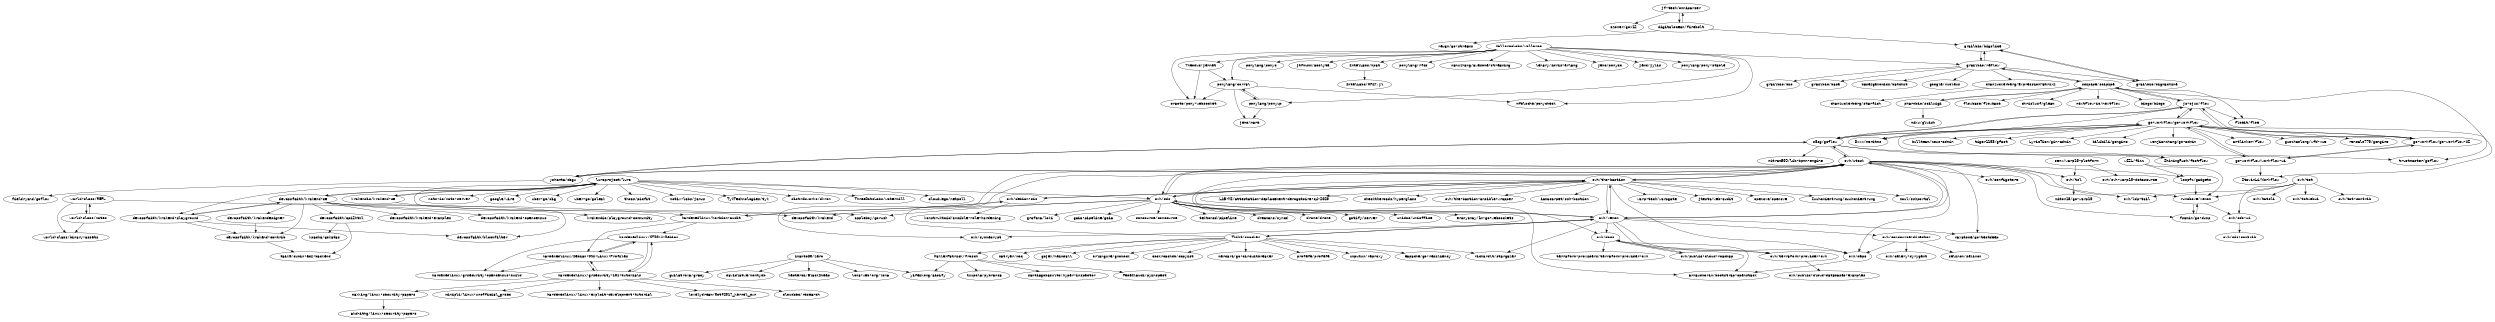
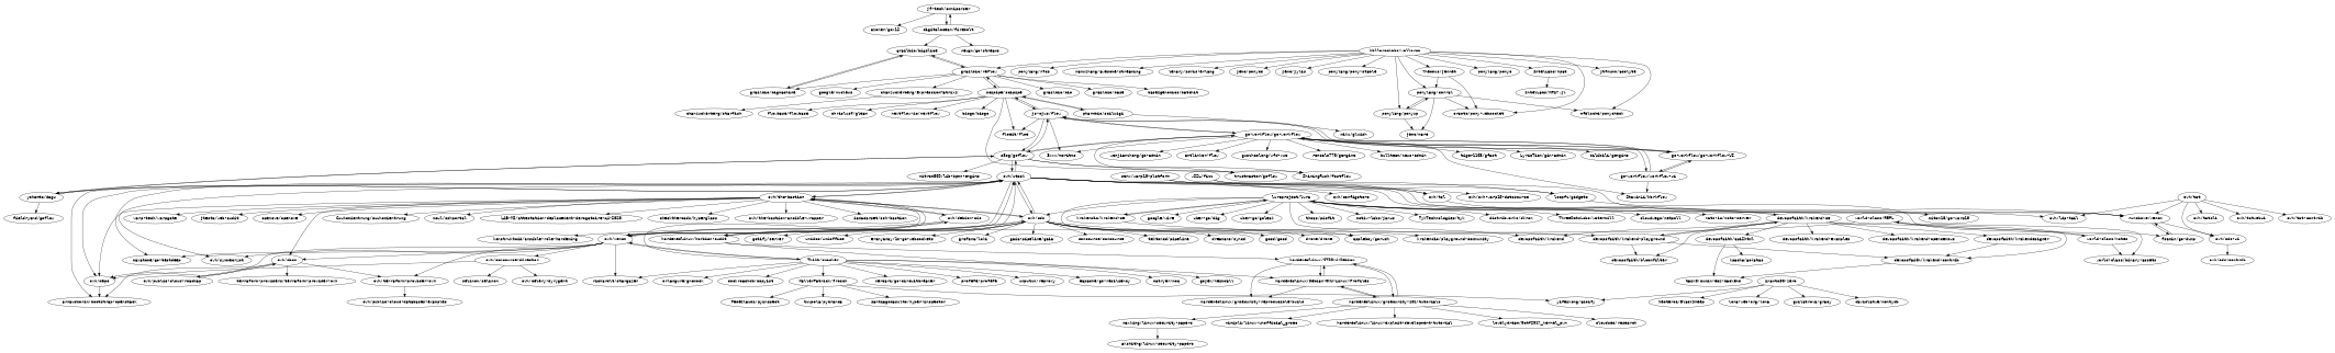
  digraph {
    fontname="DejaVu Sans Mono"
    node [fontname="DejaVu Sans Mono"]
    edge [fontname="DejaVu Sans Mono"]
    "jf-tech/omniparser" [l="-15.007,-0.679"]
    "azoner/gox12" [l="-14.993,-0.704"]
    "digitalocean/firebolt" [l="-15.024,-0.645"]
    "grailbio/bigslice" [l="-15.052,-0.588"]
    "reugn/go-streams" [l="-13.231,1.493"]
    "grailbio/bigmachine" [l="-15.044,-0.564"]
    "grailbio/reflow" [l="-15.073,-0.539"]
    "maxking/linux-security-papers" [l="-15.768,-0.469"]
    "akshithg/linux-security-papers" [l="-15.787,-0.455"]
    "hardenedlinux/STIG-4-Debian" [l="-15.716,-0.518"]
    "hardenedlinux/Debian-GNU-Linux-Profiles" [l="-15.712,-0.499"]
-   "hardenedlinux/grsecurity-reproducible-build" [l="-15.734,-0.519" label="hardenedlinux/grsecurity-opencensus-build"]
+   "hardenedlinux/grsecurity-reproducible-build" [l="-15.734,-0.519"]
    "hardenedlinux/grsecurity-101-tutorials" [l="-15.741,-0.494"]
    "minipli/linux-unofficial_grsec" [l="-25.116,-20.2"]
    "hardenedlinux/linux-exploit-development-tutorial" [l="-19.177,-31.015"]
    "lovelydream/0ctf2017_kernel_pwn" [l="-15.772,-0.498"]
    "cloudsec/research" [l="-19.709,-32.276"]
    "hardenedlinux/harbian-audit" [l="-15.669,-0.533"]
    "ovh/debian-cis" [l="-15.603,-0.53"]
    "ovh/the-bastion" [l="-15.522,-0.526"]
    "konstruktoid/ansible-role-hardening" [l="-15.873,-8.155"]
    "ovh/utask" [l="-15.445,-0.503"]
    "ovh/cds" [l="-15.478,-0.565"]
    "ovh/venom" [l="-15.498,-0.501"]
    "ovh/depc" [l="-15.494,-0.529"]
    "ovh/docs" [l="-15.538,-0.493"]
    "Cuuhomientrung/cuuhomientrung" [l="-25.965,9.896"]
    "moul/sshportal" [l="-12.178,-5.511"]
    "LAB-MI/attestation-deplacement-derogatoire-q4-2020" [l="-25.954,9.924"]
    "checktheroads/hyperglass" [l="-16.879,-7.384"]
    "ovh/the-bastion-ansible-wrapper" [l="-15.551,-0.53"]
    "iamacarpet/ssh-bastion" [l="-12.175,-5.551"]
    "warp-tech/warpgate" [l="-32.466,-23.103"]
    n34 [l="-7.089,-43.304" label="jtesta/web-audit"]
    "opencve/opencve" [l="-13.221,-46.173"]
    "go-workflow/go-workflow" [l="-15.286,-0.503"]
    "go-workflow/go-workflow-UI" [l="-15.261,-0.497"]
    "js-ojus/flow" [l="-15.25,-0.521"]
    "go-workflow/workflow-ui" [l="-15.269,-0.474"]
    "s8sg/goflow" [l="-15.34,-0.517"]
    "tiger1103/gfast" [l="21.987,27.953"]
    "LyricTian/gin-admin" [l="-12.765,1.084"]
    "3xxx/meritms" [l="-15.238,-0.497"]
    "bilibili/gengine" [l="-12.922,1.275"]
    "wenjianzhang/go-admin" [l="-12.741,1.043"]
    "StavinLi/Workflow" [l="14.159,-7.778"]
    "antlinker/flow" [l="-15.297,-0.466"]
    "ShiningRush/fastflow" [l="-15.308,-0.529"]
    "guozhaolong/wfd-vue" [l="14.113,-7.806"]
    "rencalo770/gengine" [l="-12.92,1.294"]
    "bullteam/zeus-admin" [l="-17.119,-0.035"]
    "scipipe/scipipe" [l="-15.163,-0.525"]
    "floeit/floe" [l="-15.206,-0.53"]
    "yohamta/dagu" [l="-15.389,-0.515"]
    "trustmaster/goflow" [l="-12.817,1.762"]
    "nitram509/lib-bpmn-engine" [l="-15.334,-0.555"]
    "pharmbio/sciluigi" [l="-15.14,-0.495"]
    "flowbase/flowbase" [l="-15.174,-0.489"]
    "chrislusf/gleam" [l="-13.005,1.647"]
    "nextflow-io/nextflow" [l="21.647,43.297"]
    "biogo/biogo" [l="21.621,43.331"]
    "maxatome/go-testdeep" [l="-13.592,1.547"]
    "ovh/configstore" [l="-15.469,-0.495"]
    "ovh/symmecrypt" [l="-15.469,-0.475"]
    "ovh/tsl" [l="-15.444,-0.431"]
    "arnaudmorin/bootstrap-openstack" [l="-15.484,-0.51"]
    "runabove/venom" [l="-15.413,-0.463"]
    "loopfz/gadgeto" [l="-15.433,-0.465"]
    "ovh/ldp-tail" [l="-15.407,-0.479"]
    "fsamin/go-dump" [l="-15.423,-0.482"]
    "fieldryand/goflow" [l="-15.368,-0.491"]
    "gaia-pipeline/gaia" [l="-13.375,1.492"]
    "appleboy/gorush" [l="-12.993,1.287"]
    "concourse/concourse" [l="-10.832,-0.121"]
    "tektoncd/pipeline" [l="-10.761,0.055"]
    "dreamans/syncd" [l="-14.079,0.962"]
+   "gocd/gocd" [l="-10.845,-0.227"]
    "drone/drone" [l="-13.084,1.079"]
    "gotify/server" [l="-32.539,-22.943"]
    "unidoc/unioffice" [l="-13.117,1.723"]
    "eranyanay/1m-go-websockets" [l="-13.025,1.283"]
    "grafana/loki" [l="-10.528,-0.211"]
    "devopsfaith/krakend" [l="-12.829,1.273"]
    "Thiht/smocker" [l="-15.504,-0.435"]
    "ovh/terraform-provider-ovh" [l="-15.527,-0.471"]
    n86 [l="-15.538,-0.564" label="ovh/concourse-director"]
    "richardlt/stargazer" [l="-15.531,-0.415"]
    "orlangure/gnomock" [l="-13.444,1.442"]
    "cockroachdb/copyist" [l="-13.518,1.565"]
    "mercari/go-circuitbreaker" [l="-15.506,-0.387"]
    "HallerPatrick/frosch" [l="-15.544,-0.351"]
    "profefe/profefe" [l="-10.088,0.41"]
    "umputun/reproxy" [l="26.327,-22.286"]
    "eapache/go-resiliency" [l="-13.112,1.531"]
    "matryer/moq" [l="-13.458,1.475"]
    "gojek/heimdall" [l="-13.184,1.404"]
    "ovh/public-cloud-roadmap" [l="-15.564,-0.473"]
    "terraform-providers/terraform-provider-ovh" [l="-15.571,-0.495"]
    "ovh/public-cloud-databases-examples" [l="-15.543,-0.454"]
    "ovh/celery-dyrygent" [l="-15.544,-0.598"]
    "selinon/selinon" [l="-15.578,-0.593"]
    "miton18/go-warp10" [l="-15.448,-0.41"]
    "ovh/cds-ui" [l="-15.397,-0.436"]
    "yifeikong/aioify" [l="-15.571,-0.3"]
    "santiagobasulto/hyper-inspector" [l="-15.527,-0.336"]
    "FedeClaudi/pyinspect" [l="-15.542,-0.319"]
    "tuupola/pybranca" [l="-15.571,-0.343"]
    "krakendio/krakend-ce" [l="-15.453,-0.719"]
    "luraproject/lura" [l="-15.492,-0.699"]
    "krakendio/playground-community" [l="-15.427,-0.739"]
    "devopsfaith/krakend-ce" [l="-15.522,-0.752"]
    "thoas/picfit" [l="-13.038,1.936"]
    "motiv-labs/janus" [l="-12.466,1.116"]
    "TykTechnologies/tyk" [l="-12.807,1.199"]
    "distribworks/dkron" [l="-12.918,1.434"]
    "ThreeDotsLabs/watermill" [l="-13.355,1.321"]
    "cloudwego/netpoll" [l="-12.87,1.143"]
    "devopsfaith/krakend-playground" [l="-15.498,-0.747"]
    "nats-io/nats-server" [l="-13.09,1.179"]
    "google/wire" [l="-13.232,1.258"]
    "uber-go/dig" [l="-13.102,1.325"]
    "uber-go/goleak" [l="-13.259,1.414"]
    "devopsfaith/krakendesigner" [l="-15.547,-0.774"]
    "devopsfaith/krakend-contrib" [l="-15.523,-0.775"]
    "devopsfaith/api2html" [l="-15.542,-0.802"]
    "devopsfaith/krakend-examples" [l="-15.558,-0.747"]
    "devopsfaith/krakend-opencensus" [l="-15.51,-0.784"]
    "devopsfaith/bloomfilter" [l="-15.494,-0.771"]
    "world-class/REPL" [l="-15.717,-0.58"]
    "world-class/notes" [l="-15.746,-0.594"]
    "world-class/binary-assets" [l="-15.728,-0.608"]
    "taik0/cumin-ec2-backend" [l="-15.526,-0.795"]
    "kpacha/gokatas" [l="-15.552,-0.826"]
    "grailbio/bio" [l="-15.06,-0.506"]
    "grailbio/base" [l="-15.043,-0.526"]
    "base2genomics/batchit" [l="-15.087,-0.51"]
    "google/nucleus" [l="21.703,43.221"]
    "chanzuckerberg/ExpressionMatrix2" [l="-15.094,-0.565"]
    "chanzuckerberg/starfish" [l="-15.106,-0.585"]
    "Ananto30/zero" [l="-15.591,-0.258"]
    "Neoteroi/BlackSheep" [l="22.988,3.551"]
    "lona-web-org/lona" [l="24.296,5.873"]
    "guilatrova/gracy" [l="-15.607,-0.226"]
    "davidlatwe/montydb" [l="23.243,3.265"]
    "Theodus/jennet" [l="-14.921,-0.482"]
    "oraoto/pony-websocket" [l="-14.926,-0.499"]
    "ponylang/corral" [l="-14.906,-0.507"]
    "WallarooLabs/wallaroo" [l="-14.954,-0.498"]
    "ponylang/ponyc" [l="-8.825,4.228"]
    "ponylang/ponyup" [l="-14.894,-0.49"]
    "mfelsche/ponycheck" [l="-14.925,-0.523"]
    "jtfmumm/acolyte" [l="-14.984,-0.491"]
    "IntelLabs/hpat" [l="-14.938,-0.44"]
    "ponylang/rfcs" [l="-8.707,4.107"]
    "manuzhang/awesome-streaming" [l="13.524,23.864"]
    "lenary/idris-erlang" [l="34.12,-25.737"]
    "jemc/ponycc" [l="-14.946,-0.529"]
    "jemc/jylis" [l="-14.97,-0.466"]
    "ponylang/pony-stable" [l="-14.968,-0.533"]
    "jemc/mare" [l="-14.874,-0.507"]
    "IntelLabs/HPAT.jl" [l="16.898,38.94"]
    "senx/warp10-platform" [l="-15.432,-0.379"]
    "ovh/ovh-warp10-datasource" [l="-15.425,-0.353"]
    "ovh/cds-contrib" [l="-15.392,-0.415"]
    "miku/gluish" [l="-15.128,-0.466"]
    "ovh/tat" [l="-15.384,-0.447"]
    "ovh/tatcli" [l="-15.361,-0.44"]
    "ovh/tatwebui" [l="-15.365,-0.424"]
    "ovh/tat-contrib" [l="-15.379,-0.427"]
    "wI2L/fizz" [l="-15.419,-0.436"]
    "jf-tech/omniparser" -> "azoner/gox12"
    "jf-tech/omniparser" -> "digitalocean/firebolt"
    "digitalocean/firebolt" -> "jf-tech/omniparser"
    "digitalocean/firebolt" -> "grailbio/bigslice"
    "digitalocean/firebolt" -> "reugn/go-streams" [e=1]
    "grailbio/bigslice" -> "grailbio/bigmachine"
    "grailbio/bigslice" -> "grailbio/reflow"
    "grailbio/bigmachine" -> "grailbio/bigslice"
    "grailbio/reflow" -> "grailbio/bigslice"
    "grailbio/reflow" -> "grailbio/bigmachine"
    "grailbio/reflow" -> "scipipe/scipipe"
    "grailbio/reflow" -> "grailbio/bio"
    "grailbio/reflow" -> "grailbio/base"
    "grailbio/reflow" -> "base2genomics/batchit"
    "grailbio/reflow" -> "google/nucleus" [e=1]
    "grailbio/reflow" -> "chanzuckerberg/ExpressionMatrix2"
    "maxking/linux-security-papers" -> "akshithg/linux-security-papers"
    "hardenedlinux/STIG-4-Debian" -> "hardenedlinux/Debian-GNU-Linux-Profiles"
    "hardenedlinux/STIG-4-Debian" -> "hardenedlinux/grsecurity-reproducible-build"
    "hardenedlinux/STIG-4-Debian" -> "hardenedlinux/grsecurity-101-tutorials"
    "hardenedlinux/Debian-GNU-Linux-Profiles" -> "hardenedlinux/STIG-4-Debian"
    "hardenedlinux/Debian-GNU-Linux-Profiles" -> "hardenedlinux/grsecurity-reproducible-build"
    "hardenedlinux/Debian-GNU-Linux-Profiles" -> "hardenedlinux/grsecurity-101-tutorials"
    "hardenedlinux/grsecurity-101-tutorials" -> "maxking/linux-security-papers"
    "hardenedlinux/grsecurity-101-tutorials" -> "hardenedlinux/STIG-4-Debian"
    "hardenedlinux/grsecurity-101-tutorials" -> "hardenedlinux/Debian-GNU-Linux-Profiles"
    "hardenedlinux/grsecurity-101-tutorials" -> "minipli/linux-unofficial_grsec" [e=1]
    "hardenedlinux/grsecurity-101-tutorials" -> "hardenedlinux/linux-exploit-development-tutorial" [e=1]
    "hardenedlinux/grsecurity-101-tutorials" -> "lovelydream/0ctf2017_kernel_pwn"
    "hardenedlinux/grsecurity-101-tutorials" -> "cloudsec/research" [e=1]
    "hardenedlinux/harbian-audit" -> "hardenedlinux/STIG-4-Debian"
    "hardenedlinux/harbian-audit" -> "hardenedlinux/Debian-GNU-Linux-Profiles"
    "hardenedlinux/harbian-audit" -> "ovh/debian-cis"
    "ovh/debian-cis" -> "hardenedlinux/harbian-audit"
    "ovh/debian-cis" -> "ovh/the-bastion"
    "ovh/debian-cis" -> "konstruktoid/ansible-role-hardening" [e=1]
    "ovh/the-bastion" -> "ovh/debian-cis"
    "ovh/the-bastion" -> "ovh/utask"
    "ovh/the-bastion" -> "ovh/cds"
    "ovh/the-bastion" -> "ovh/venom"
    "ovh/the-bastion" -> "ovh/depc"
    "ovh/the-bastion" -> "ovh/docs"
    "ovh/the-bastion" -> "Cuuhomientrung/cuuhomientrung" [e=1]
    "ovh/the-bastion" -> "moul/sshportal" [e=1]
    "ovh/the-bastion" -> "LAB-MI/attestation-deplacement-derogatoire-q4-2020" [e=1]
    "ovh/the-bastion" -> "checktheroads/hyperglass" [e=1]
    "ovh/the-bastion" -> "ovh/the-bastion-ansible-wrapper"
    "ovh/the-bastion" -> "iamacarpet/ssh-bastion" [e=1]
    "ovh/the-bastion" -> "warp-tech/warpgate" [e=1]
    "ovh/the-bastion" -> n34 [e=1]
    "ovh/the-bastion" -> "opencve/opencve" [e=1]
    "ovh/utask" -> "ovh/the-bastion"
    "ovh/utask" -> "ovh/cds"
    "ovh/utask" -> "ovh/venom"
    "ovh/utask" -> "ovh/depc"
    "ovh/utask" -> "s8sg/goflow"
    "ovh/utask" -> "yohamta/dagu"
    "ovh/utask" -> "maxatome/go-testdeep" [e=1]
    "ovh/utask" -> "ovh/configstore"
    "ovh/utask" -> "ovh/symmecrypt"
    "ovh/utask" -> "ovh/tsl"
    "ovh/utask" -> "arnaudmorin/bootstrap-openstack"
    "ovh/utask" -> "runabove/venom"
    "ovh/utask" -> "loopfz/gadgeto"
    "ovh/utask" -> "ovh/ldp-tail"
    "ovh/utask" -> "fsamin/go-dump"
    "ovh/cds" -> "ovh/the-bastion"
    "ovh/cds" -> "ovh/utask"
    "ovh/cds" -> "ovh/venom"
    "ovh/cds" -> "gaia-pipeline/gaia" [e=1]
    "ovh/cds" -> "appleboy/gorush" [e=1]
    "ovh/cds" -> "concourse/concourse" [e=1]
    "ovh/cds" -> "tektoncd/pipeline" [e=1]
    "ovh/cds" -> "dreamans/syncd" [e=1]
+   "ovh/cds" -> "gocd/gocd" [e=1]
    "ovh/cds" -> "drone/drone" [e=1]
    "ovh/cds" -> "gotify/server" [e=1]
    "ovh/cds" -> "unidoc/unioffice" [e=1]
    "ovh/cds" -> "eranyanay/1m-go-websockets" [e=1]
    "ovh/cds" -> "grafana/loki" [e=1]
    "ovh/cds" -> "devopsfaith/krakend" [e=1]
    "ovh/venom" -> "ovh/the-bastion"
    "ovh/venom" -> "ovh/utask"
    "ovh/venom" -> "ovh/cds"
    "ovh/venom" -> "ovh/depc"
    "ovh/venom" -> "ovh/docs"
    "ovh/venom" -> "maxatome/go-testdeep" [e=1]
    "ovh/venom" -> "ovh/symmecrypt"
    "ovh/venom" -> "Thiht/smocker"
    "ovh/venom" -> "ovh/terraform-provider-ovh"
    "ovh/venom" -> n86
    "ovh/venom" -> "richardlt/stargazer"
    "ovh/depc" -> "arnaudmorin/bootstrap-openstack"
    "ovh/docs" -> "arnaudmorin/bootstrap-openstack"
    "ovh/docs" -> "ovh/terraform-provider-ovh"
    "ovh/docs" -> "ovh/public-cloud-roadmap"
    "ovh/docs" -> "terraform-providers/terraform-provider-ovh"
    "go-workflow/go-workflow" -> "go-workflow/go-workflow-UI"
    "go-workflow/go-workflow" -> "js-ojus/flow"
    "go-workflow/go-workflow" -> "go-workflow/workflow-ui"
    "go-workflow/go-workflow" -> "s8sg/goflow"
    "go-workflow/go-workflow" -> "tiger1103/gfast" [e=1]
    "go-workflow/go-workflow" -> "LyricTian/gin-admin" [e=1]
    "go-workflow/go-workflow" -> "3xxx/meritms"
    "go-workflow/go-workflow" -> "bilibili/gengine" [e=1]
    "go-workflow/go-workflow" -> "wenjianzhang/go-admin" [e=1]
    "go-workflow/go-workflow" -> "StavinLi/Workflow" [e=1]
    "go-workflow/go-workflow" -> "antlinker/flow"
    "go-workflow/go-workflow" -> "ShiningRush/fastflow"
    "go-workflow/go-workflow" -> "guozhaolong/wfd-vue" [e=1]
    "go-workflow/go-workflow" -> "rencalo770/gengine" [e=1]
    "go-workflow/go-workflow" -> "bullteam/zeus-admin" [e=1]
    "go-workflow/go-workflow-UI" -> "go-workflow/go-workflow"
    "go-workflow/go-workflow-UI" -> "js-ojus/flow"
    "go-workflow/go-workflow-UI" -> "go-workflow/workflow-ui"
    "js-ojus/flow" -> "go-workflow/go-workflow"
    "js-ojus/flow" -> "go-workflow/go-workflow-UI"
    "js-ojus/flow" -> "s8sg/goflow"
    "js-ojus/flow" -> "3xxx/meritms"
    "js-ojus/flow" -> "scipipe/scipipe"
    "js-ojus/flow" -> "floeit/floe"
    "go-workflow/workflow-ui" -> "go-workflow/go-workflow"
    "go-workflow/workflow-ui" -> "go-workflow/go-workflow-UI"
    "go-workflow/workflow-ui" -> "StavinLi/Workflow" [e=1]
    "s8sg/goflow" -> "ovh/utask"
    "s8sg/goflow" -> "go-workflow/go-workflow"
    "s8sg/goflow" -> "js-ojus/flow"
    "s8sg/goflow" -> "ShiningRush/fastflow"
    "s8sg/goflow" -> "yohamta/dagu"
    "s8sg/goflow" -> "trustmaster/goflow" [e=1]
    "s8sg/goflow" -> "nitram509/lib-bpmn-engine"
    "scipipe/scipipe" -> "grailbio/reflow"
    "scipipe/scipipe" -> "js-ojus/flow"
    "scipipe/scipipe" -> "floeit/floe"
    "scipipe/scipipe" -> "trustmaster/goflow" [e=1]
    "scipipe/scipipe" -> "pharmbio/sciluigi"
    "scipipe/scipipe" -> "flowbase/flowbase"
    "scipipe/scipipe" -> "chrislusf/gleam" [e=1]
    "scipipe/scipipe" -> "nextflow-io/nextflow" [e=1]
    "scipipe/scipipe" -> "biogo/biogo" [e=1]
    "yohamta/dagu" -> "ovh/utask"
    "yohamta/dagu" -> "s8sg/goflow"
    "yohamta/dagu" -> "fieldryand/goflow"
    "pharmbio/sciluigi" -> "scipipe/scipipe"
    "pharmbio/sciluigi" -> "miku/gluish"
    "ovh/tsl" -> "miton18/go-warp10"
    "runabove/venom" -> "fsamin/go-dump"
    "runabove/venom" -> "ovh/cds-ui"
    "loopfz/gadgeto" -> "runabove/venom"
    "fsamin/go-dump" -> "runabove/venom"
    "Thiht/smocker" -> "ovh/utask"
    "Thiht/smocker" -> "ovh/venom"
    "Thiht/smocker" -> "richardlt/stargazer"
    "Thiht/smocker" -> "orlangure/gnomock" [e=1]
    "Thiht/smocker" -> "cockroachdb/copyist" [e=1]
    "Thiht/smocker" -> "mercari/go-circuitbreaker"
    "Thiht/smocker" -> "HallerPatrick/frosch"
    "Thiht/smocker" -> "profefe/profefe" [e=1]
    "Thiht/smocker" -> "umputun/reproxy" [e=1]
    "Thiht/smocker" -> "eapache/go-resiliency" [e=1]
    "Thiht/smocker" -> "matryer/moq" [e=1]
    "Thiht/smocker" -> "gojek/heimdall" [e=1]
    "ovh/terraform-provider-ovh" -> "ovh/public-cloud-databases-examples"
    n86 -> "ovh/depc"
    n86 -> "ovh/celery-dyrygent"
    n86 -> "selinon/selinon"
    "HallerPatrick/frosch" -> "yifeikong/aioify"
    "HallerPatrick/frosch" -> "santiagobasulto/hyper-inspector"
    "HallerPatrick/frosch" -> "FedeClaudi/pyinspect"
    "HallerPatrick/frosch" -> "tuupola/pybranca"
    "ovh/public-cloud-roadmap" -> "ovh/docs"
    "ovh/cds-ui" -> "ovh/cds-contrib"
    "krakendio/krakend-ce" -> "luraproject/lura"
    "krakendio/krakend-ce" -> "krakendio/playground-community"
    "luraproject/lura" -> "ovh/cds"
    "luraproject/lura" -> "appleboy/gorush" [e=1]
    "luraproject/lura" -> "krakendio/krakend-ce"
    "luraproject/lura" -> "devopsfaith/krakend-ce"
    "luraproject/lura" -> "thoas/picfit" [e=1]
    "luraproject/lura" -> "motiv-labs/janus" [e=1]
    "luraproject/lura" -> "TykTechnologies/tyk" [e=1]
    "luraproject/lura" -> "distribworks/dkron" [e=1]
    "luraproject/lura" -> "ThreeDotsLabs/watermill" [e=1]
    "luraproject/lura" -> "cloudwego/netpoll" [e=1]
    "luraproject/lura" -> "devopsfaith/krakend-playground"
    "luraproject/lura" -> "nats-io/nats-server" [e=1]
    "luraproject/lura" -> "google/wire" [e=1]
    "luraproject/lura" -> "uber-go/dig" [e=1]
    "luraproject/lura" -> "uber-go/goleak" [e=1]
    "devopsfaith/krakend-ce" -> "devopsfaith/krakend" [e=1]
    "devopsfaith/krakend-ce" -> "luraproject/lura"
    "devopsfaith/krakend-ce" -> "devopsfaith/krakend-playground"
    "devopsfaith/krakend-ce" -> "devopsfaith/krakendesigner"
    "devopsfaith/krakend-ce" -> "devopsfaith/krakend-contrib"
    "devopsfaith/krakend-ce" -> "devopsfaith/api2html"
    "devopsfaith/krakend-ce" -> "devopsfaith/krakend-examples"
    "devopsfaith/krakend-ce" -> "devopsfaith/krakend-opencensus"
    "devopsfaith/krakend-ce" -> "devopsfaith/bloomfilter"
    "devopsfaith/krakend-playground" -> "devopsfaith/krakend-ce"
    "devopsfaith/krakend-playground" -> "devopsfaith/krakend-contrib"
    "devopsfaith/krakend-playground" -> "devopsfaith/bloomfilter"
    "devopsfaith/krakendesigner" -> "devopsfaith/krakend-contrib"
    "devopsfaith/krakend-contrib" -> "taik0/cumin-ec2-backend"
    "devopsfaith/api2html" -> "taik0/cumin-ec2-backend"
    "devopsfaith/api2html" -> "kpacha/gokatas"
    "world-class/REPL" -> "hardenedlinux/harbian-audit"
    "world-class/REPL" -> "world-class/notes"
    "world-class/REPL" -> "world-class/binary-assets"
    "world-class/notes" -> "world-class/REPL"
    "world-class/notes" -> "world-class/binary-assets"
    "chanzuckerberg/ExpressionMatrix2" -> "chanzuckerberg/starfish"
    "Ananto30/zero" -> "yifeikong/aioify"
    "Ananto30/zero" -> "Neoteroi/BlackSheep" [e=1]
    "Ananto30/zero" -> "lona-web-org/lona" [e=1]
    "Ananto30/zero" -> "guilatrova/gracy"
    "Ananto30/zero" -> "davidlatwe/montydb" [e=1]
    "Theodus/jennet" -> "oraoto/pony-websocket"
    "Theodus/jennet" -> "ponylang/corral"
    "ponylang/corral" -> "oraoto/pony-websocket"
    "ponylang/corral" -> "ponylang/ponyup"
    "ponylang/corral" -> "mfelsche/ponycheck"
    "ponylang/corral" -> "jemc/mare"
    "WallarooLabs/wallaroo" -> "grailbio/reflow"
    "WallarooLabs/wallaroo" -> "Theodus/jennet"
    "WallarooLabs/wallaroo" -> "oraoto/pony-websocket"
    "WallarooLabs/wallaroo" -> "ponylang/corral"
    "WallarooLabs/wallaroo" -> "ponylang/ponyc" [e=1]
    "WallarooLabs/wallaroo" -> "ponylang/ponyup"
    "WallarooLabs/wallaroo" -> "mfelsche/ponycheck"
    "WallarooLabs/wallaroo" -> "jtfmumm/acolyte"
    "WallarooLabs/wallaroo" -> "IntelLabs/hpat"
    "WallarooLabs/wallaroo" -> "ponylang/rfcs" [e=1]
    "WallarooLabs/wallaroo" -> "manuzhang/awesome-streaming" [e=1]
    "WallarooLabs/wallaroo" -> "lenary/idris-erlang" [e=1]
    "WallarooLabs/wallaroo" -> "jemc/ponycc"
    "WallarooLabs/wallaroo" -> "jemc/jylis"
    "WallarooLabs/wallaroo" -> "ponylang/pony-stable"
    "ponylang/ponyup" -> "ponylang/corral"
    "ponylang/ponyup" -> "jemc/mare"
    "IntelLabs/hpat" -> "IntelLabs/HPAT.jl" [e=1]
    "senx/warp10-platform" -> "ovh/tsl"
    "senx/warp10-platform" -> "ovh/ovh-warp10-datasource"
    "ovh/tat" -> "runabove/venom"
    "ovh/tat" -> "ovh/ldp-tail"
    "ovh/tat" -> "ovh/cds-ui"
    "ovh/tat" -> "ovh/tatcli"
    "ovh/tat" -> "ovh/tatwebui"
    "ovh/tat" -> "ovh/tat-contrib"
    "wI2L/fizz" -> "runabove/venom"
    "wI2L/fizz" -> "loopfz/gadgeto"
  }
